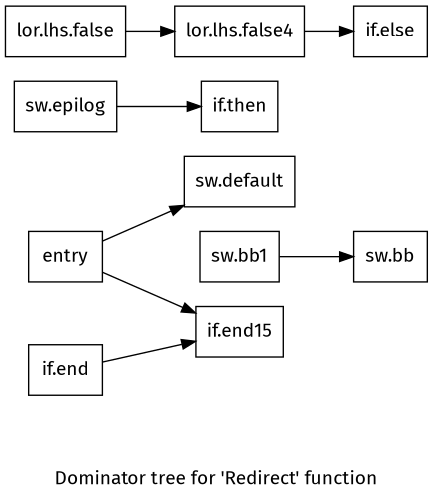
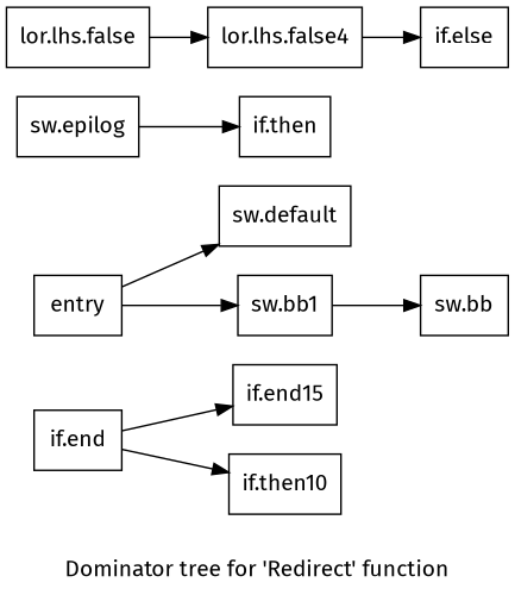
  digraph {
    fontname="Fira Sans"
    label="Dominator tree for 'Redirect' function"
    rankdir=LR
    node [fontname="Fira Sans" shape=record]
    edge [fontname="Fira Sans"]
    n1 [label="{entry}"]
    n2 [label="{sw.default}"]
    n3 [label="{sw.bb1}"]
    n4 [label="{sw.epilog}"]
    n5 [label="{if.then}"]
    n6 [label="{sw.bb}"]
    n7 [label="{if.end}"]
+   n8 [label="{if.then10}"]
    n9 [label="{if.end15}"]
    n10 [label="{lor.lhs.false}"]
    n11 [label="{lor.lhs.false4}"]
    n12 [label="{if.else}"]
    n1 -> n2
-   n1 -> n9
+   n1 -> n3
    n3 -> n6
    n4 -> n5
+   n7 -> n8
    n7 -> n9
    n10 -> n11
    n11 -> n12
  }
